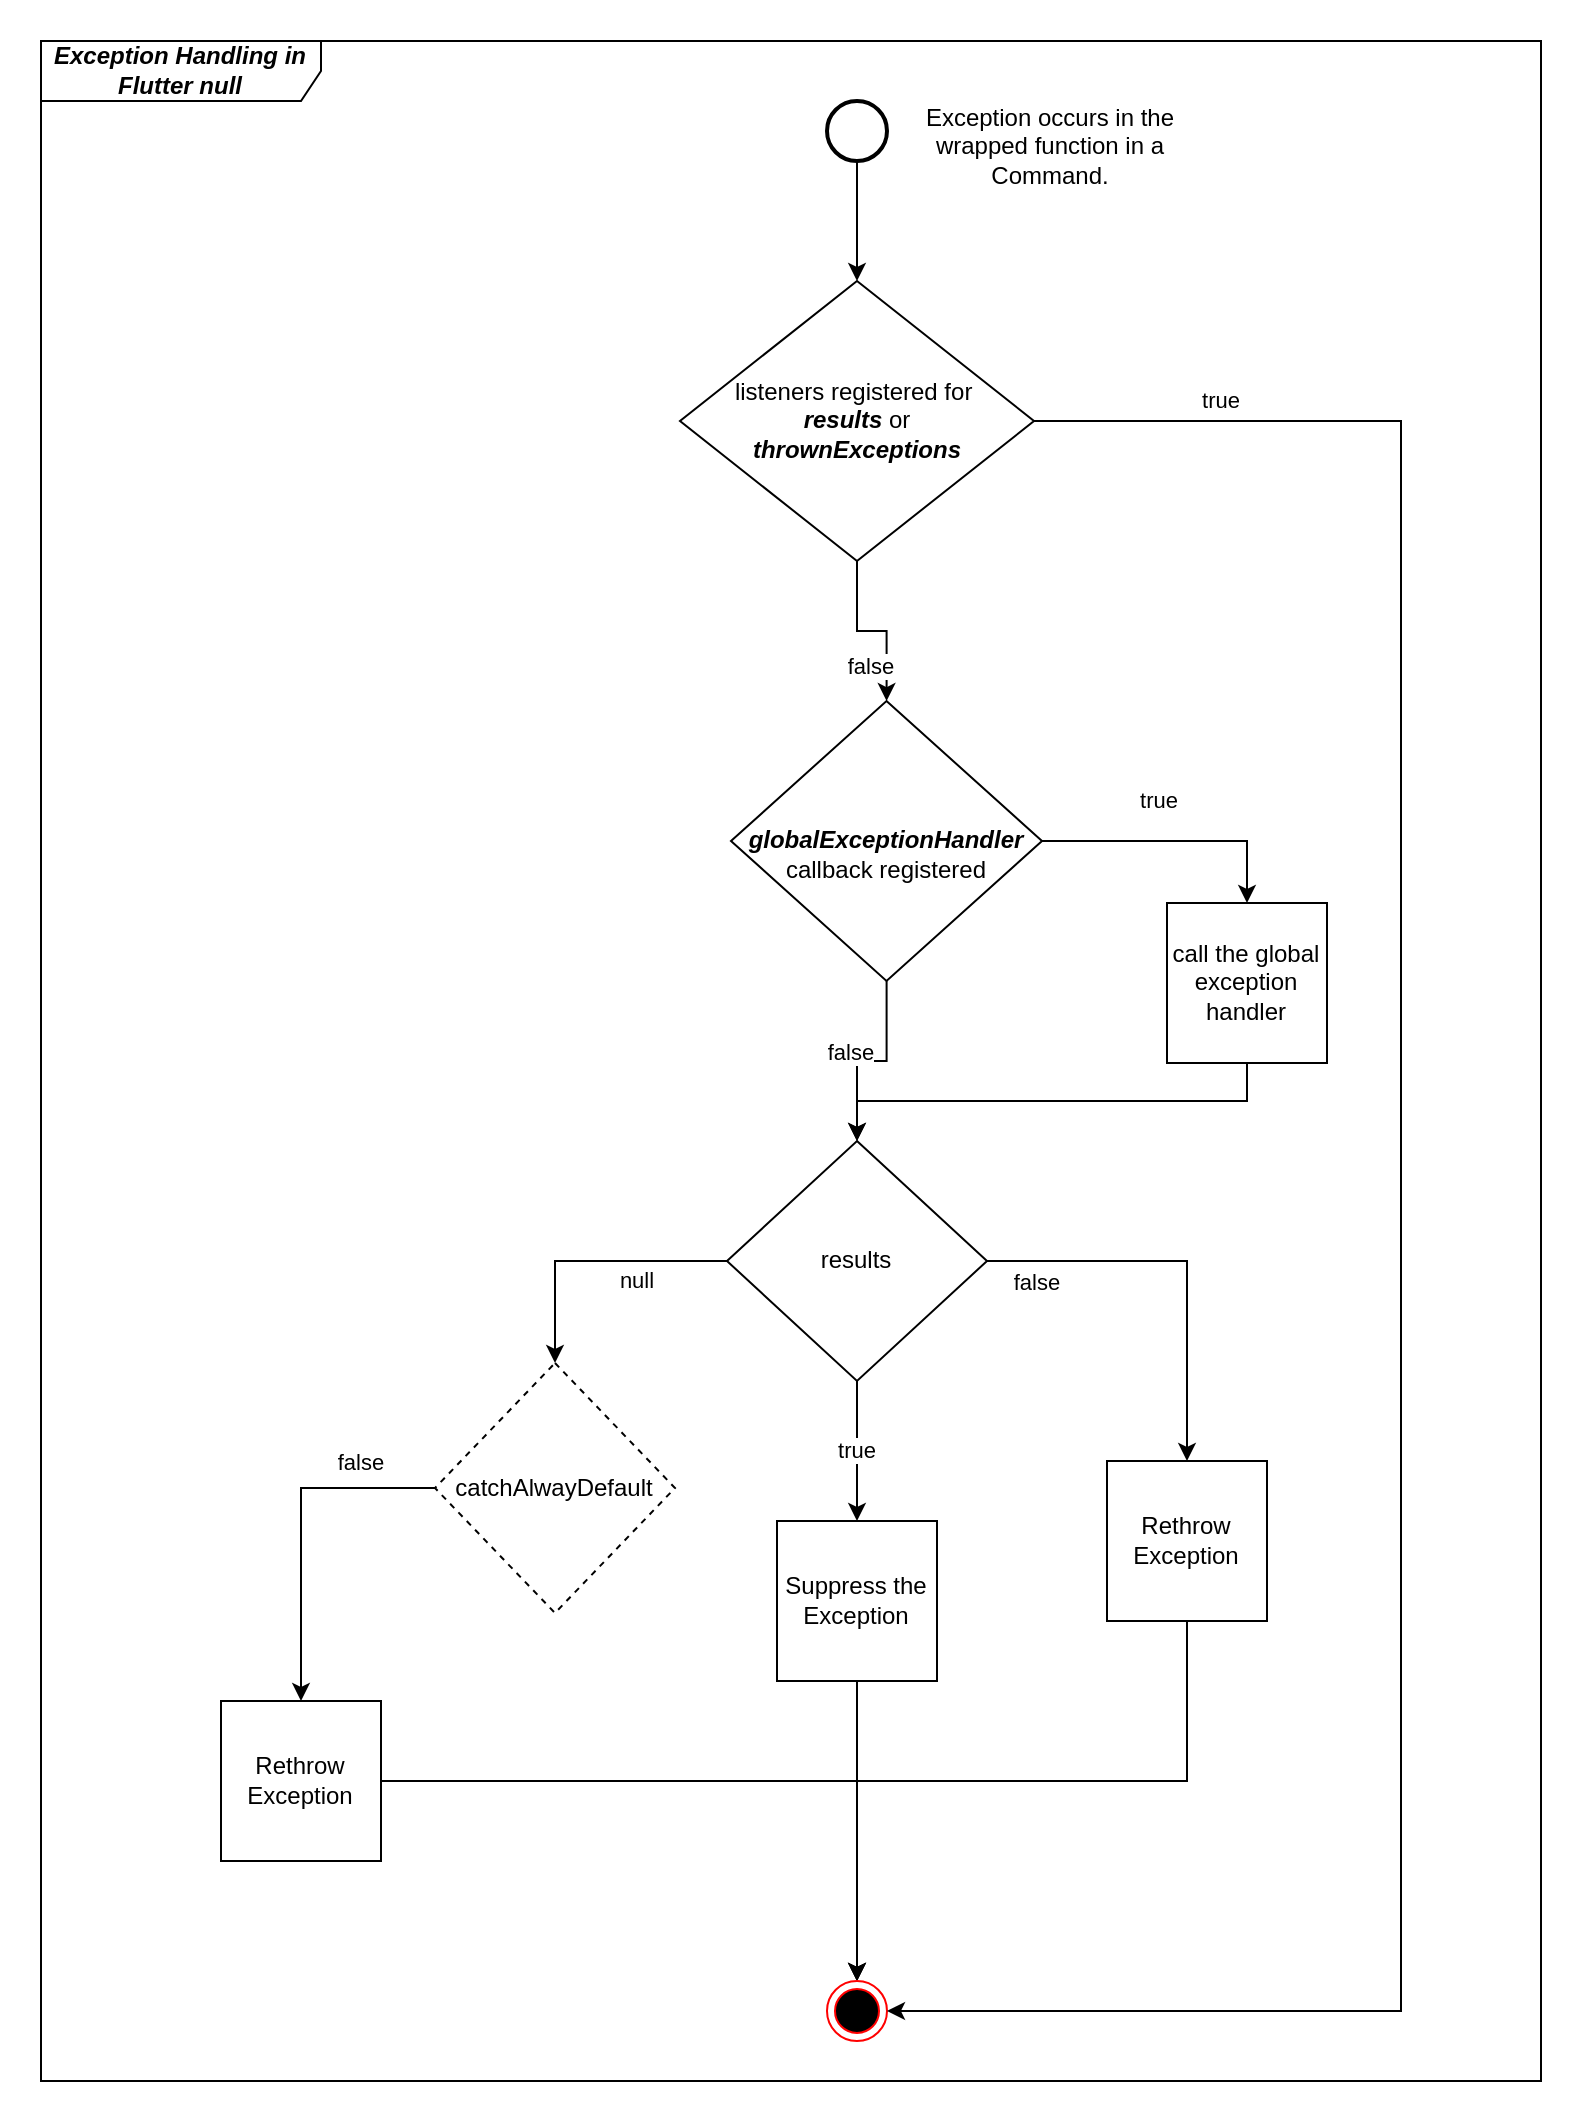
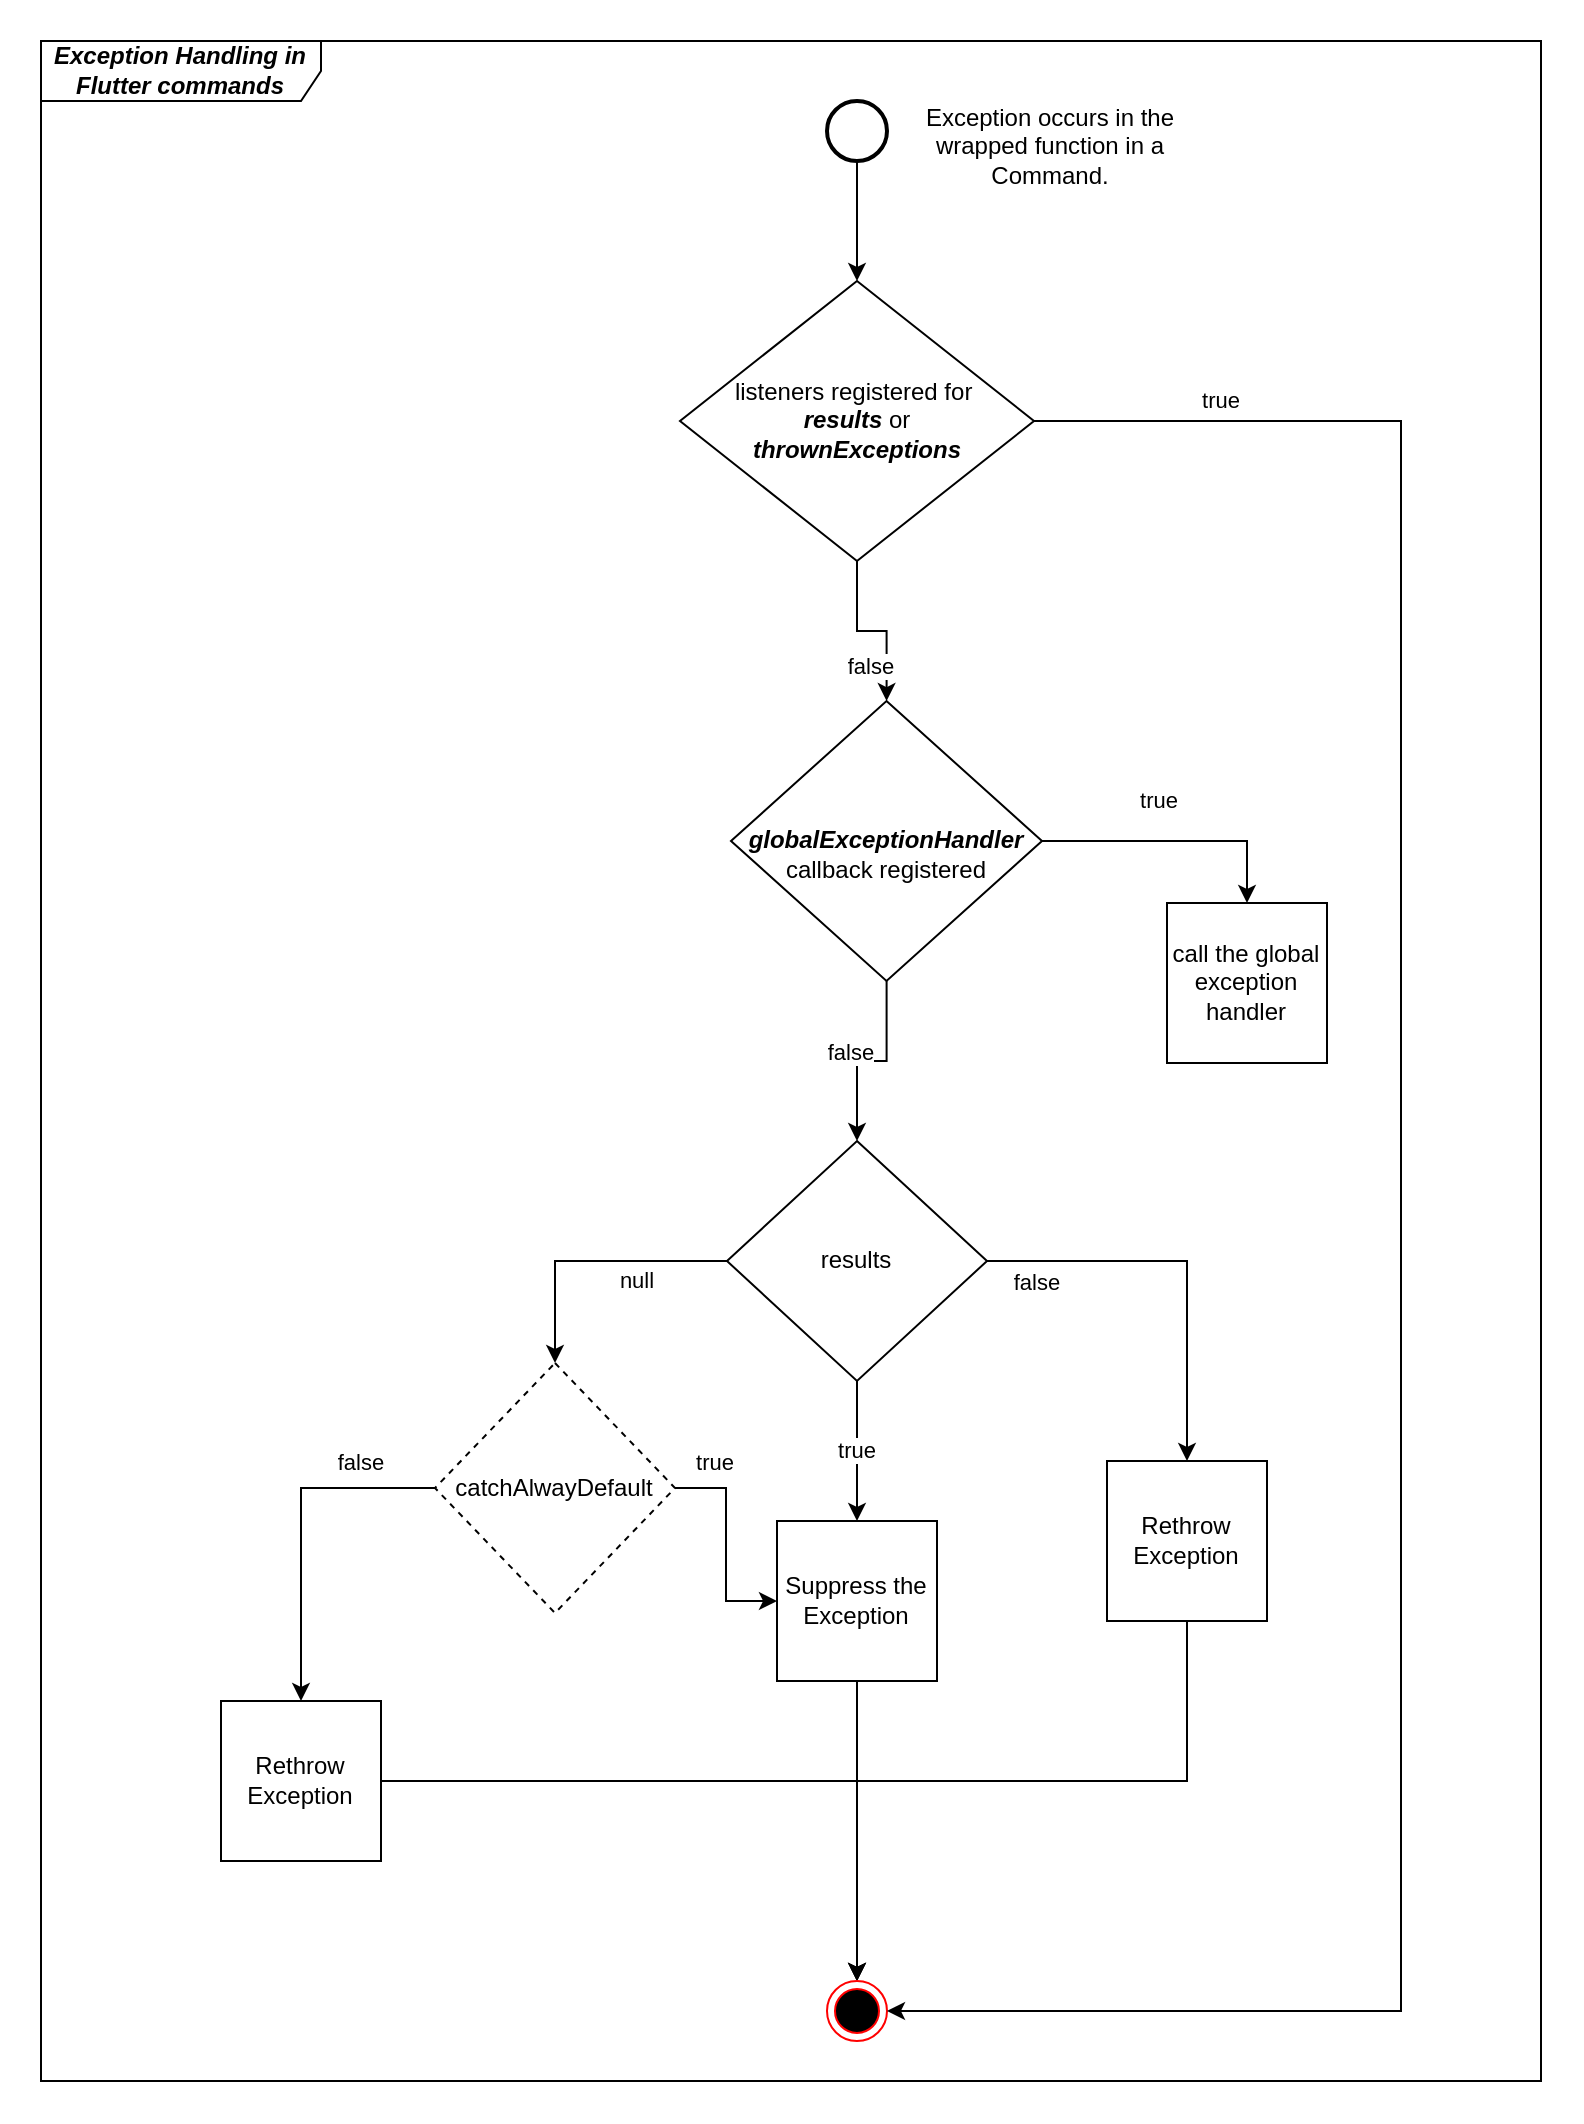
  <mxCell id="0" />
  <mxCell id="1" parent="0" />
- <mxCell id="2" value="&lt;b&gt;&lt;i&gt;Exception Handling in Flutter null&lt;/i&gt;&lt;/b&gt;" style="shape=umlFrame;whiteSpace=wrap;html=1;width=140;height=30;" parent="1" vertex="1"><mxGeometry x="20" y="20" width="750" height="1020" as="geometry" /></mxCell>
+ <mxCell id="2" value="&lt;b&gt;&lt;i&gt;Exception Handling in Flutter commands&lt;/i&gt;&lt;/b&gt;" style="shape=umlFrame;whiteSpace=wrap;html=1;width=140;height=30;" parent="1" vertex="1"><mxGeometry x="20" y="20" width="750" height="1020" as="geometry" /></mxCell>
  <mxCell id="3" value="" style="strokeWidth=2;html=1;shape=mxgraph.flowchart.start_2;whiteSpace=wrap;" parent="1" vertex="1"><mxGeometry x="413" y="50" width="30" height="30" as="geometry" /></mxCell>
  <mxCell id="4" value="Exception occurs in the wrapped function in a Command." style="text;html=1;strokeColor=none;fillColor=none;align=center;verticalAlign=middle;whiteSpace=wrap;rounded=0;" parent="1" vertex="1"><mxGeometry x="450" y="55" width="150" height="35" as="geometry" /></mxCell>
  <mxCell id="5" value="null" style="edgeStyle=orthogonalEdgeStyle;rounded=0;orthogonalLoop=1;jettySize=auto;html=1;entryX=0.5;entryY=0;entryDx=0;entryDy=0;exitX=0;exitY=0.5;exitDx=0;exitDy=0;jumpStyle=none;" parent="1" source="9" target="14" edge="1"><mxGeometry x="-0.337" y="10" relative="1" as="geometry"><mxPoint x="184" y="681" as="targetPoint" /><mxPoint x="314" y="630" as="sourcePoint" /><mxPoint as="offset" /></mxGeometry></mxCell>
  <mxCell id="6" value="true" style="edgeStyle=orthogonalEdgeStyle;rounded=0;jumpStyle=none;orthogonalLoop=1;jettySize=auto;html=1;entryX=0.5;entryY=0;entryDx=0;entryDy=0;" parent="1" source="9" target="26" edge="1"><mxGeometry relative="1" as="geometry"><mxPoint x="428" y="790" as="targetPoint" /></mxGeometry></mxCell>
  <mxCell id="7" style="edgeStyle=orthogonalEdgeStyle;rounded=0;jumpStyle=none;orthogonalLoop=1;jettySize=auto;html=1;entryX=0.5;entryY=0;entryDx=0;entryDy=0;" parent="1" source="9" target="24" edge="1"><mxGeometry relative="1" as="geometry"><mxPoint x="673" y="730" as="targetPoint" /></mxGeometry></mxCell>
  <mxCell id="8" value="false" style="edgeLabel;html=1;align=center;verticalAlign=middle;resizable=0;points=[];" parent="7" vertex="1" connectable="0"><mxGeometry x="-0.185" y="3" relative="1" as="geometry"><mxPoint x="-58" y="13" as="offset" /></mxGeometry></mxCell>
  <mxCell id="9" value="results" style="rhombus;whiteSpace=wrap;html=1;" parent="1" vertex="1"><mxGeometry x="363" y="570" width="130" height="120" as="geometry" /></mxCell>
  <mxCell id="10" style="edgeStyle=orthogonalEdgeStyle;rounded=0;orthogonalLoop=1;jettySize=auto;html=1;entryX=0.5;entryY=0;entryDx=0;entryDy=0;" parent="1" source="14" target="16" edge="1"><mxGeometry relative="1" as="geometry"><mxPoint x="150" y="820" as="targetPoint" /></mxGeometry></mxCell>
  <mxCell id="11" value="false" style="edgeLabel;html=1;align=center;verticalAlign=middle;resizable=0;points=[];" parent="10" vertex="1" connectable="0"><mxGeometry x="-0.261" y="3" relative="1" as="geometry"><mxPoint x="26" y="-16.5" as="offset" /></mxGeometry></mxCell>
+ <mxCell id="12" style="edgeStyle=orthogonalEdgeStyle;rounded=0;jumpStyle=none;orthogonalLoop=1;jettySize=auto;html=1;entryX=0;entryY=0.5;entryDx=0;entryDy=0;" parent="1" source="14" target="26" edge="1"><mxGeometry relative="1" as="geometry"><mxPoint x="403" y="830" as="targetPoint" /></mxGeometry></mxCell>
+ <mxCell id="13" value="true" style="edgeLabel;html=1;align=center;verticalAlign=middle;resizable=0;points=[];" parent="12" vertex="1" connectable="0"><mxGeometry x="-0.676" y="-1" relative="1" as="geometry"><mxPoint x="2" y="-14.5" as="offset" /></mxGeometry></mxCell>
  <mxCell id="14" value="catchAlwayDefault" style="rhombus;whiteSpace=wrap;html=1;dashed=1;" parent="1" vertex="1"><mxGeometry x="217" y="681" width="120" height="125" as="geometry" /></mxCell>
  <mxCell id="15" style="edgeStyle=orthogonalEdgeStyle;rounded=0;jumpStyle=none;orthogonalLoop=1;jettySize=auto;html=1;" parent="1" source="16" target="27" edge="1"><mxGeometry relative="1" as="geometry" /></mxCell>
  <mxCell id="16" value="Rethrow Exception" style="whiteSpace=wrap;html=1;aspect=fixed;" parent="1" vertex="1"><mxGeometry x="110" y="850" width="80" height="80" as="geometry" /></mxCell>
  <mxCell id="17" value="true" style="edgeStyle=orthogonalEdgeStyle;rounded=0;jumpStyle=none;orthogonalLoop=1;jettySize=auto;html=1;exitX=1;exitY=0.5;exitDx=0;exitDy=0;" parent="1" source="19" target="22" edge="1"><mxGeometry x="-0.131" y="20" relative="1" as="geometry"><mxPoint x="540" y="460" as="targetPoint" /><mxPoint x="505.5" y="435" as="sourcePoint" /><mxPoint as="offset" /><Array as="points"><mxPoint x="623" y="420" /></Array></mxGeometry></mxCell>
  <mxCell id="18" value="false" style="edgeStyle=orthogonalEdgeStyle;rounded=0;jumpStyle=none;orthogonalLoop=1;jettySize=auto;html=1;" parent="1" source="19" target="9" edge="1"><mxGeometry x="-0.25" y="-18" relative="1" as="geometry"><mxPoint as="offset" /><mxPoint x="440" y="490" as="sourcePoint" /></mxGeometry></mxCell>
  <mxCell id="19" value="&lt;b&gt;&lt;i&gt;&lt;br&gt;globalExceptionHandler &lt;/i&gt;&lt;/b&gt;callback registered" style="rhombus;whiteSpace=wrap;html=1;" parent="1" vertex="1"><mxGeometry x="365" y="350" width="155.5" height="140" as="geometry" /></mxCell>
  <mxCell id="20" style="edgeStyle=orthogonalEdgeStyle;rounded=0;orthogonalLoop=1;jettySize=auto;html=1;entryX=0.5;entryY=0;entryDx=0;entryDy=0;" parent="1" source="3" target="30" edge="1"><mxGeometry relative="1" as="geometry"><mxPoint x="365" y="320" as="targetPoint" /><mxPoint x="365" y="100" as="sourcePoint" /></mxGeometry></mxCell>
- <mxCell id="21" style="edgeStyle=orthogonalEdgeStyle;rounded=0;jumpStyle=none;orthogonalLoop=1;jettySize=auto;html=1;" parent="1" source="22" target="9" edge="1"><mxGeometry relative="1" as="geometry"><Array as="points"><mxPoint x="623" y="550" /><mxPoint x="428" y="550" /></Array></mxGeometry></mxCell>
  <mxCell id="22" value="call the global exception handler" style="whiteSpace=wrap;html=1;aspect=fixed;" parent="1" vertex="1"><mxGeometry x="583" y="451" width="80" height="80" as="geometry" /></mxCell>
  <mxCell id="23" style="edgeStyle=orthogonalEdgeStyle;rounded=0;jumpStyle=none;orthogonalLoop=1;jettySize=auto;html=1;entryX=0.5;entryY=0;entryDx=0;entryDy=0;" parent="1" source="24" target="27" edge="1"><mxGeometry relative="1" as="geometry"><Array as="points"><mxPoint x="593" y="890" /><mxPoint x="428" y="890" /></Array></mxGeometry></mxCell>
  <mxCell id="24" value="Rethrow Exception" style="whiteSpace=wrap;html=1;aspect=fixed;" parent="1" vertex="1"><mxGeometry x="553" y="730" width="80" height="80" as="geometry" /></mxCell>
  <mxCell id="25" style="edgeStyle=orthogonalEdgeStyle;rounded=0;jumpStyle=none;orthogonalLoop=1;jettySize=auto;html=1;" parent="1" source="26" target="27" edge="1"><mxGeometry relative="1" as="geometry" /></mxCell>
  <mxCell id="26" value="Suppress the Exception" style="whiteSpace=wrap;html=1;aspect=fixed;" parent="1" vertex="1"><mxGeometry x="388" y="760" width="80" height="80" as="geometry" /></mxCell>
  <mxCell id="27" value="" style="ellipse;html=1;shape=endState;fillColor=#000000;strokeColor=#ff0000;" parent="1" vertex="1"><mxGeometry x="413" y="990" width="30" height="30" as="geometry" /></mxCell>
  <mxCell id="28" value="true" style="edgeStyle=orthogonalEdgeStyle;rounded=0;orthogonalLoop=1;jettySize=auto;html=1;entryX=1;entryY=0.5;entryDx=0;entryDy=0;" parent="1" source="30" target="27" edge="1"><mxGeometry x="-0.849" y="10" relative="1" as="geometry"><Array as="points"><mxPoint x="700" y="210" /><mxPoint x="700" y="1005" /></Array><mxPoint as="offset" /></mxGeometry></mxCell>
  <mxCell id="29" value="false" style="edgeStyle=orthogonalEdgeStyle;rounded=0;orthogonalLoop=1;jettySize=auto;html=1;" parent="1" source="30" target="19" edge="1"><mxGeometry y="-18" relative="1" as="geometry"><mxPoint as="offset" /></mxGeometry></mxCell>
  <mxCell id="30" value="listeners registered for&amp;nbsp;&lt;br&gt;&lt;b&gt;&lt;i&gt;results &lt;/i&gt;&lt;/b&gt;or &lt;br&gt;&lt;b&gt;&lt;i&gt;thrownExceptions&lt;/i&gt;&lt;/b&gt;" style="rhombus;whiteSpace=wrap;html=1;" parent="1" vertex="1"><mxGeometry x="339.5" y="140" width="177" height="140" as="geometry" /></mxCell>
